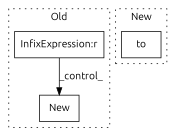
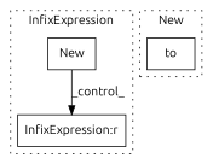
  digraph {
    fontname=Ubuntu
    node [a=32 shape=box fontname=Ubuntu]
    n1 [l=5 label=New s=463]
    n2 [a=27 l=4 label="InfixExpression:r" s=427]
    n3 [l="3,1" label=to s="700,704"]
    subgraph cluster_1 {
-     label=Old
+     label=InfixExpression
      style=dotted
      n1
      n2
    }
    subgraph cluster_2 {
      label=New
      style=dotted
      n3
    }
-   n2 -> n1 [label=_control_ fontname=Ubuntu]
+   n1 -> n2 [label=_control_ fontname=Ubuntu]
  }
